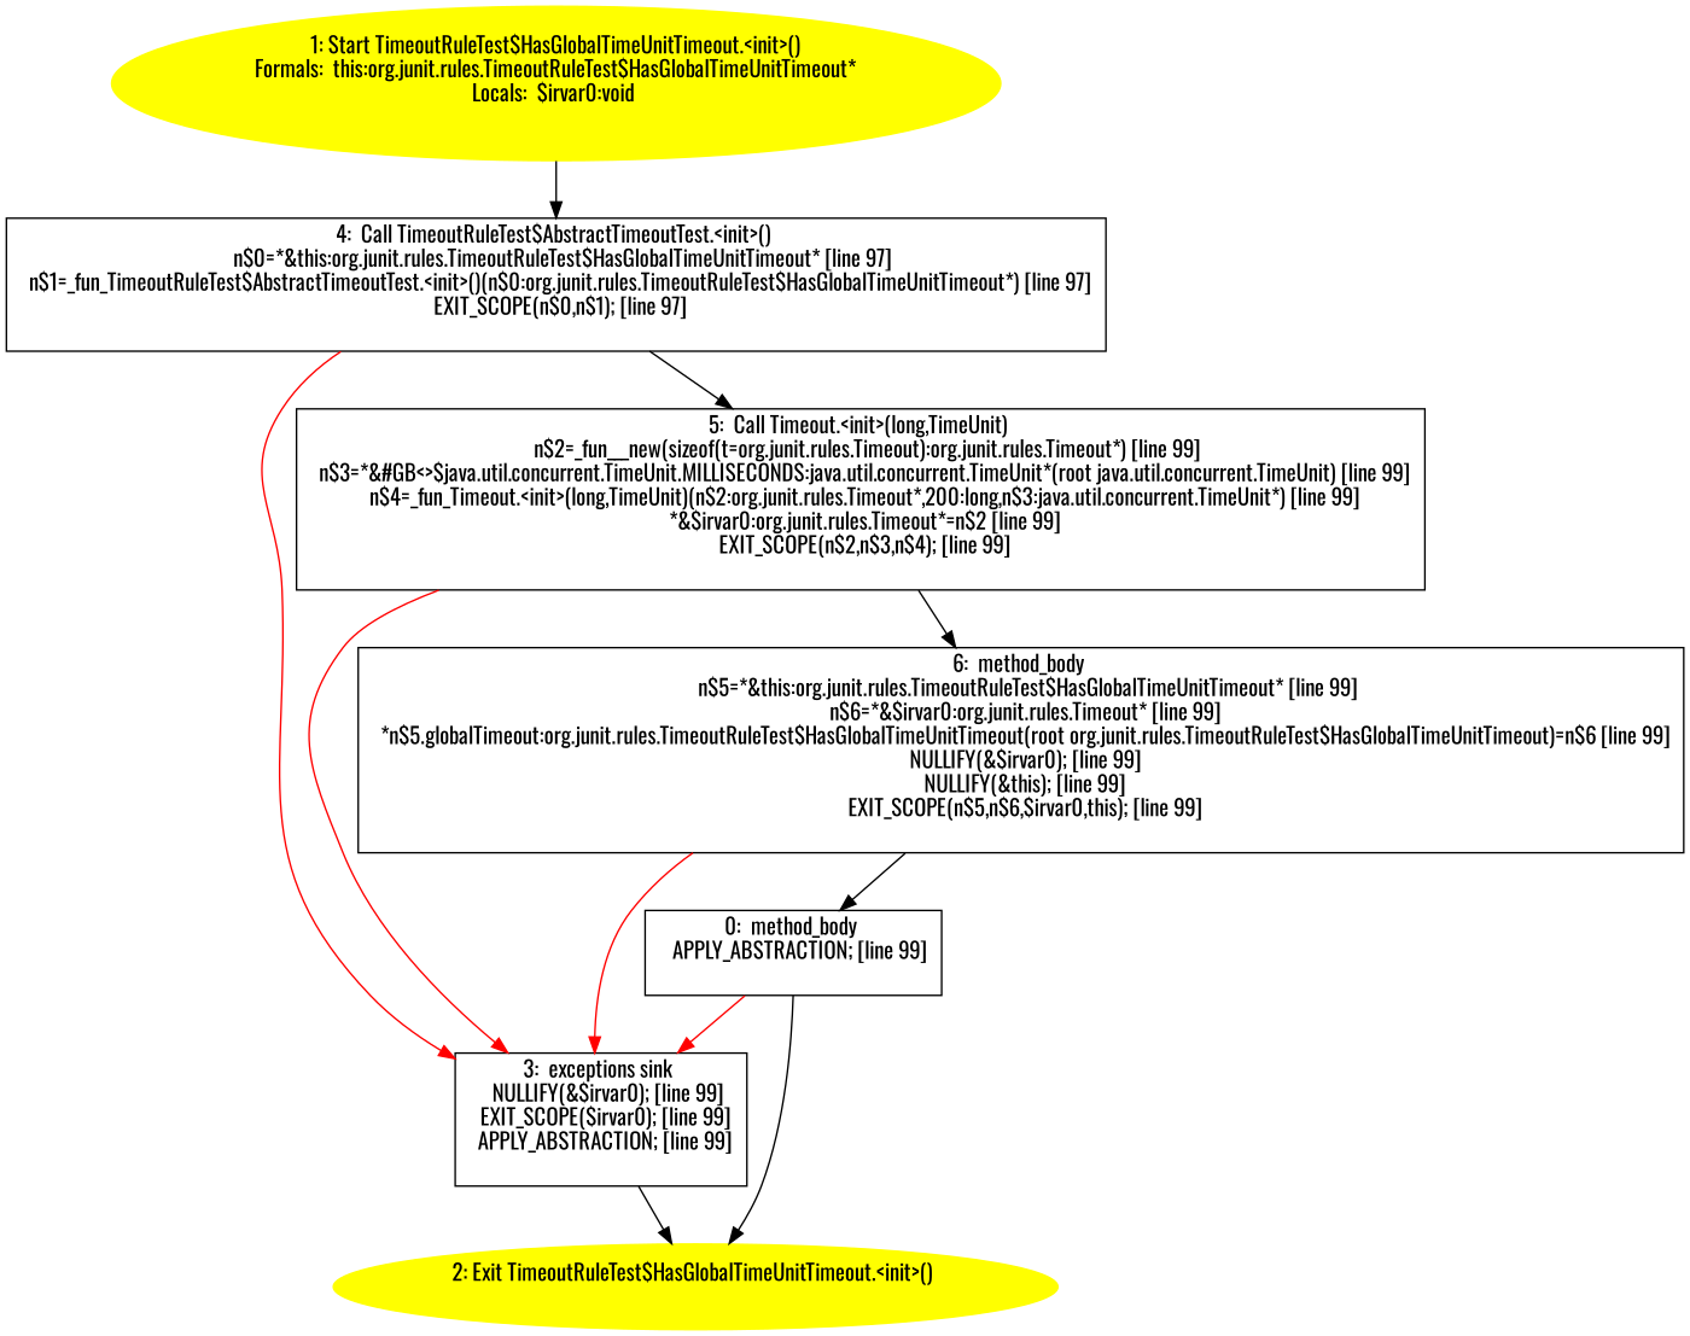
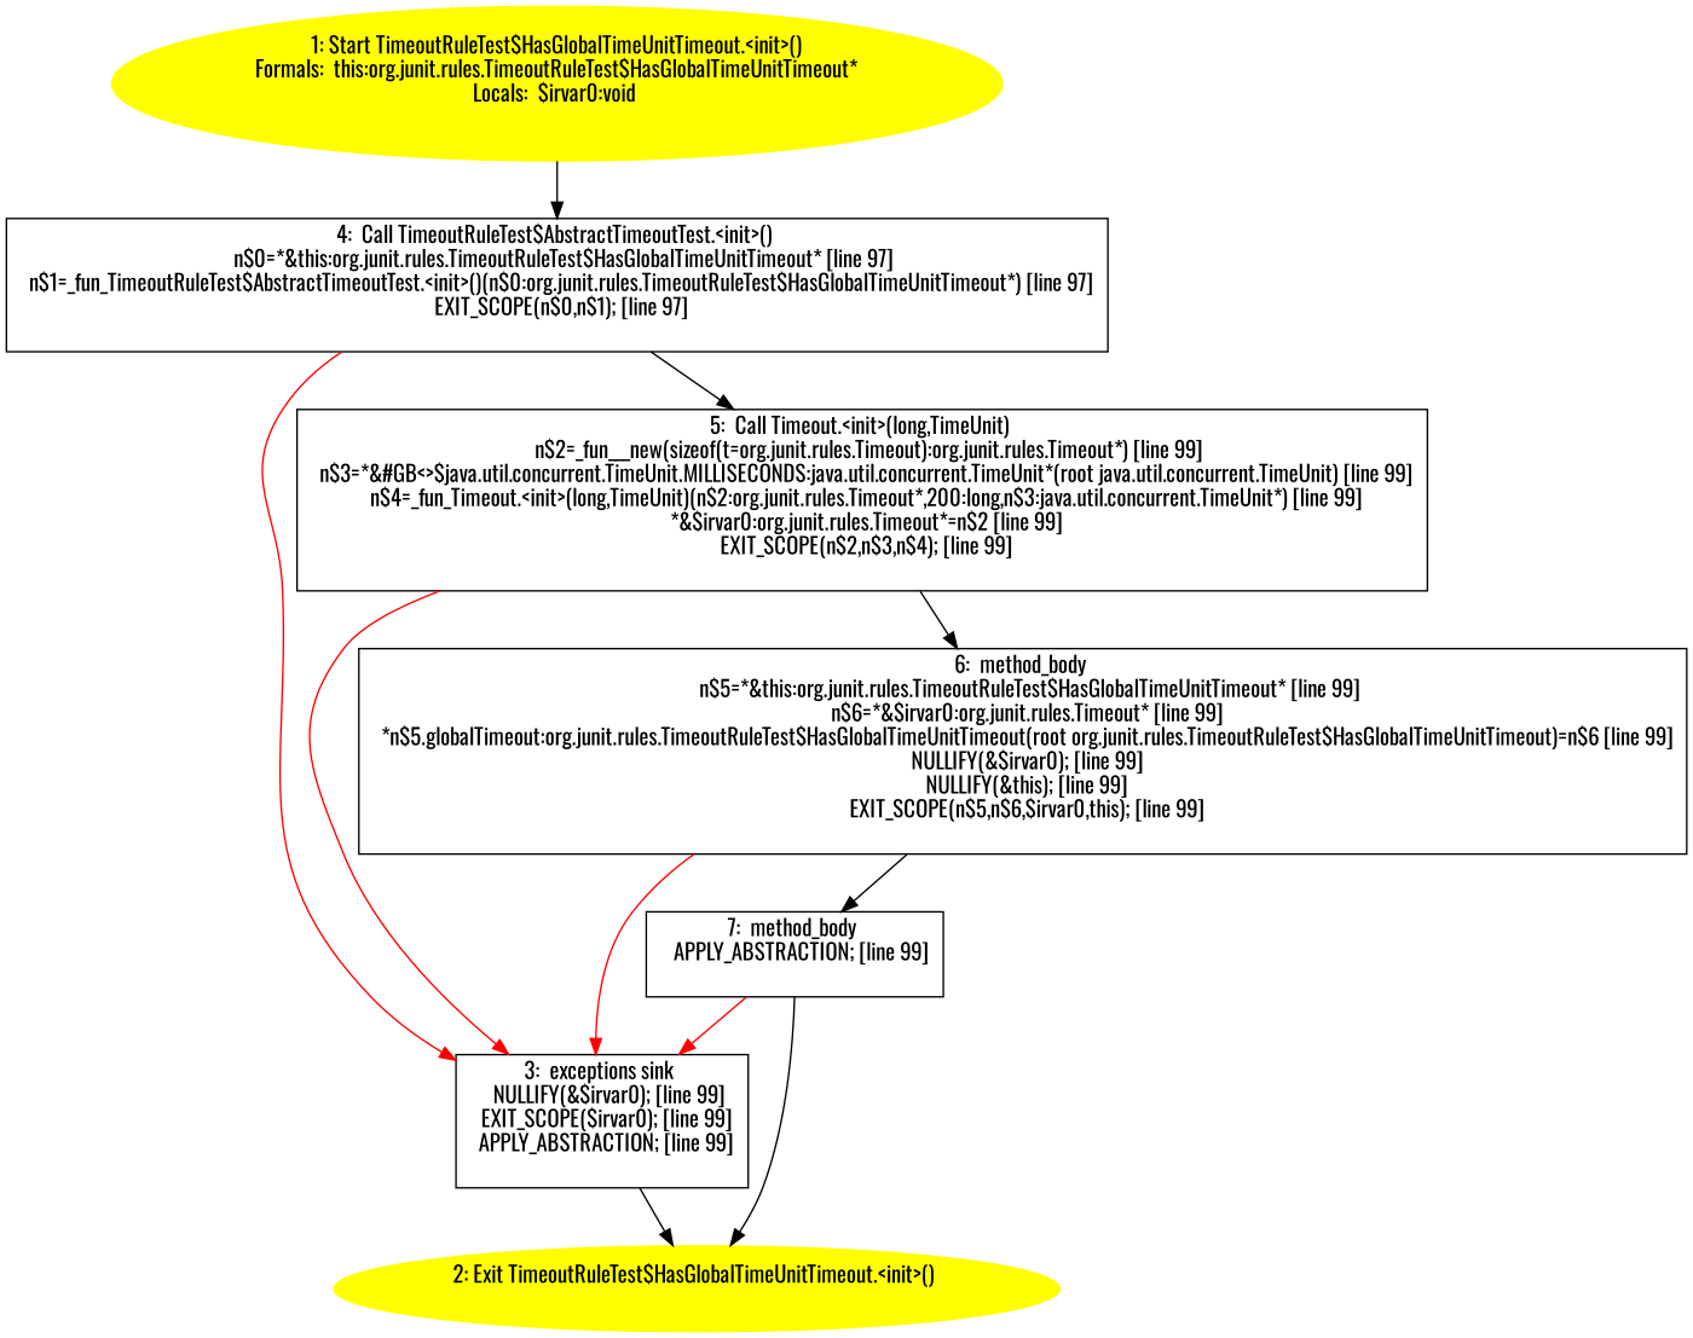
  digraph {
    fontname=Oswald
    node [fontname=Oswald shape=box]
    edge [fontname=Oswald]
    n1 [color=yellow label="1: Start TimeoutRuleTest$HasGlobalTimeUnitTimeout.<init>()\nFormals:  this:org.junit.rules.TimeoutRuleTest$HasGlobalTimeUnitTimeout*\nLocals:  $irvar0:void \n  " style=filled shape=""]
    n2 [label="4:  Call TimeoutRuleTest$AbstractTimeoutTest.<init>() \n   n$0=*&this:org.junit.rules.TimeoutRuleTest$HasGlobalTimeUnitTimeout* [line 97]\n  n$1=_fun_TimeoutRuleTest$AbstractTimeoutTest.<init>()(n$0:org.junit.rules.TimeoutRuleTest$HasGlobalTimeUnitTimeout*) [line 97]\n  EXIT_SCOPE(n$0,n$1); [line 97]\n "]
    n3 [label="3:  exceptions sink \n   NULLIFY(&$irvar0); [line 99]\n  EXIT_SCOPE($irvar0); [line 99]\n  APPLY_ABSTRACTION; [line 99]\n "]
    n4 [label="5:  Call Timeout.<init>(long,TimeUnit) \n   n$2=_fun___new(sizeof(t=org.junit.rules.Timeout):org.junit.rules.Timeout*) [line 99]\n  n$3=*&#GB<>$java.util.concurrent.TimeUnit.MILLISECONDS:java.util.concurrent.TimeUnit*(root java.util.concurrent.TimeUnit) [line 99]\n  n$4=_fun_Timeout.<init>(long,TimeUnit)(n$2:org.junit.rules.Timeout*,200:long,n$3:java.util.concurrent.TimeUnit*) [line 99]\n  *&$irvar0:org.junit.rules.Timeout*=n$2 [line 99]\n  EXIT_SCOPE(n$2,n$3,n$4); [line 99]\n "]
    n5 [color=yellow label="2: Exit TimeoutRuleTest$HasGlobalTimeUnitTimeout.<init>() \n  " style=filled shape=""]
    n6 [label="6:  method_body \n   n$5=*&this:org.junit.rules.TimeoutRuleTest$HasGlobalTimeUnitTimeout* [line 99]\n  n$6=*&$irvar0:org.junit.rules.Timeout* [line 99]\n  *n$5.globalTimeout:org.junit.rules.TimeoutRuleTest$HasGlobalTimeUnitTimeout(root org.junit.rules.TimeoutRuleTest$HasGlobalTimeUnitTimeout)=n$6 [line 99]\n  NULLIFY(&$irvar0); [line 99]\n  NULLIFY(&this); [line 99]\n  EXIT_SCOPE(n$5,n$6,$irvar0,this); [line 99]\n "]
-   n7 [label="0:  method_body \n   APPLY_ABSTRACTION; [line 99]\n "]
+   n7 [label="7:  method_body \n   APPLY_ABSTRACTION; [line 99]\n "]
    n1 -> n2
    n2 -> n3 [color=red]
    n2 -> n4
    n3 -> n5
    n4 -> n3 [color=red]
    n4 -> n6
    n6 -> n3 [color=red]
    n6 -> n7
    n7 -> n3 [color=red]
    n7 -> n5
  }
